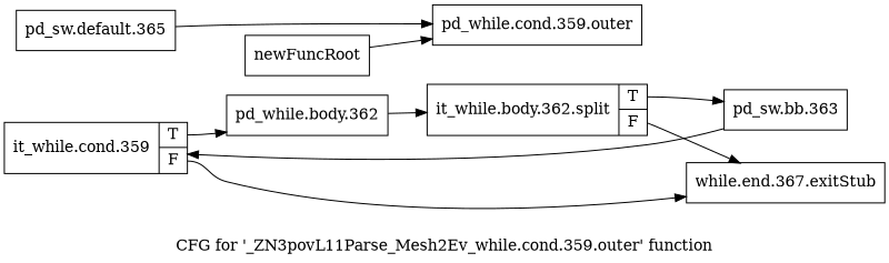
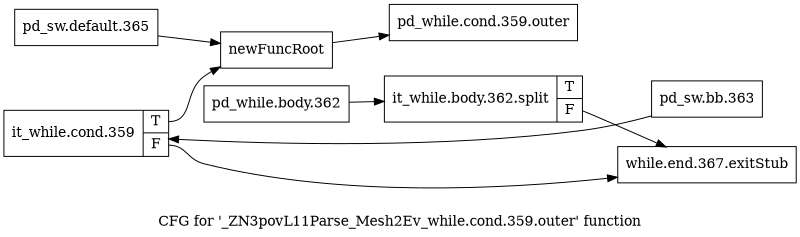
  digraph {
    label="CFG for '_ZN3povL11Parse_Mesh2Ev_while.cond.359.outer' function"
    rankdir=LR
    node [shape=record]
    n1 [label="{newFuncRoot}"]
    n2 [label="{pd_while.cond.359.outer}"]
    n3 [label="{it_while.cond.359|{<s0>T|<s1>F}}"]
    n4 [label="{while.end.367.exitStub}"]
    n5 [label="{pd_while.body.362}"]
    n6 [label="{it_while.body.362.split|{<s0>T|<s1>F}}"]
    n7 [label="{pd_sw.bb.363}"]
    n8 [label="{pd_sw.default.365}"]
    n1 -> n2
    n3 -> n4 [tailport=s1]
-   n3 -> n5 [tailport=s0]
+   n3 -> n1 [tailport=s0]
    n5 -> n6
    n6 -> n4 [tailport=s1]
-   n6 -> n7 [tailport=s0]
    n7 -> n3
-   n8 -> n2
+   n8 -> n1
  }
